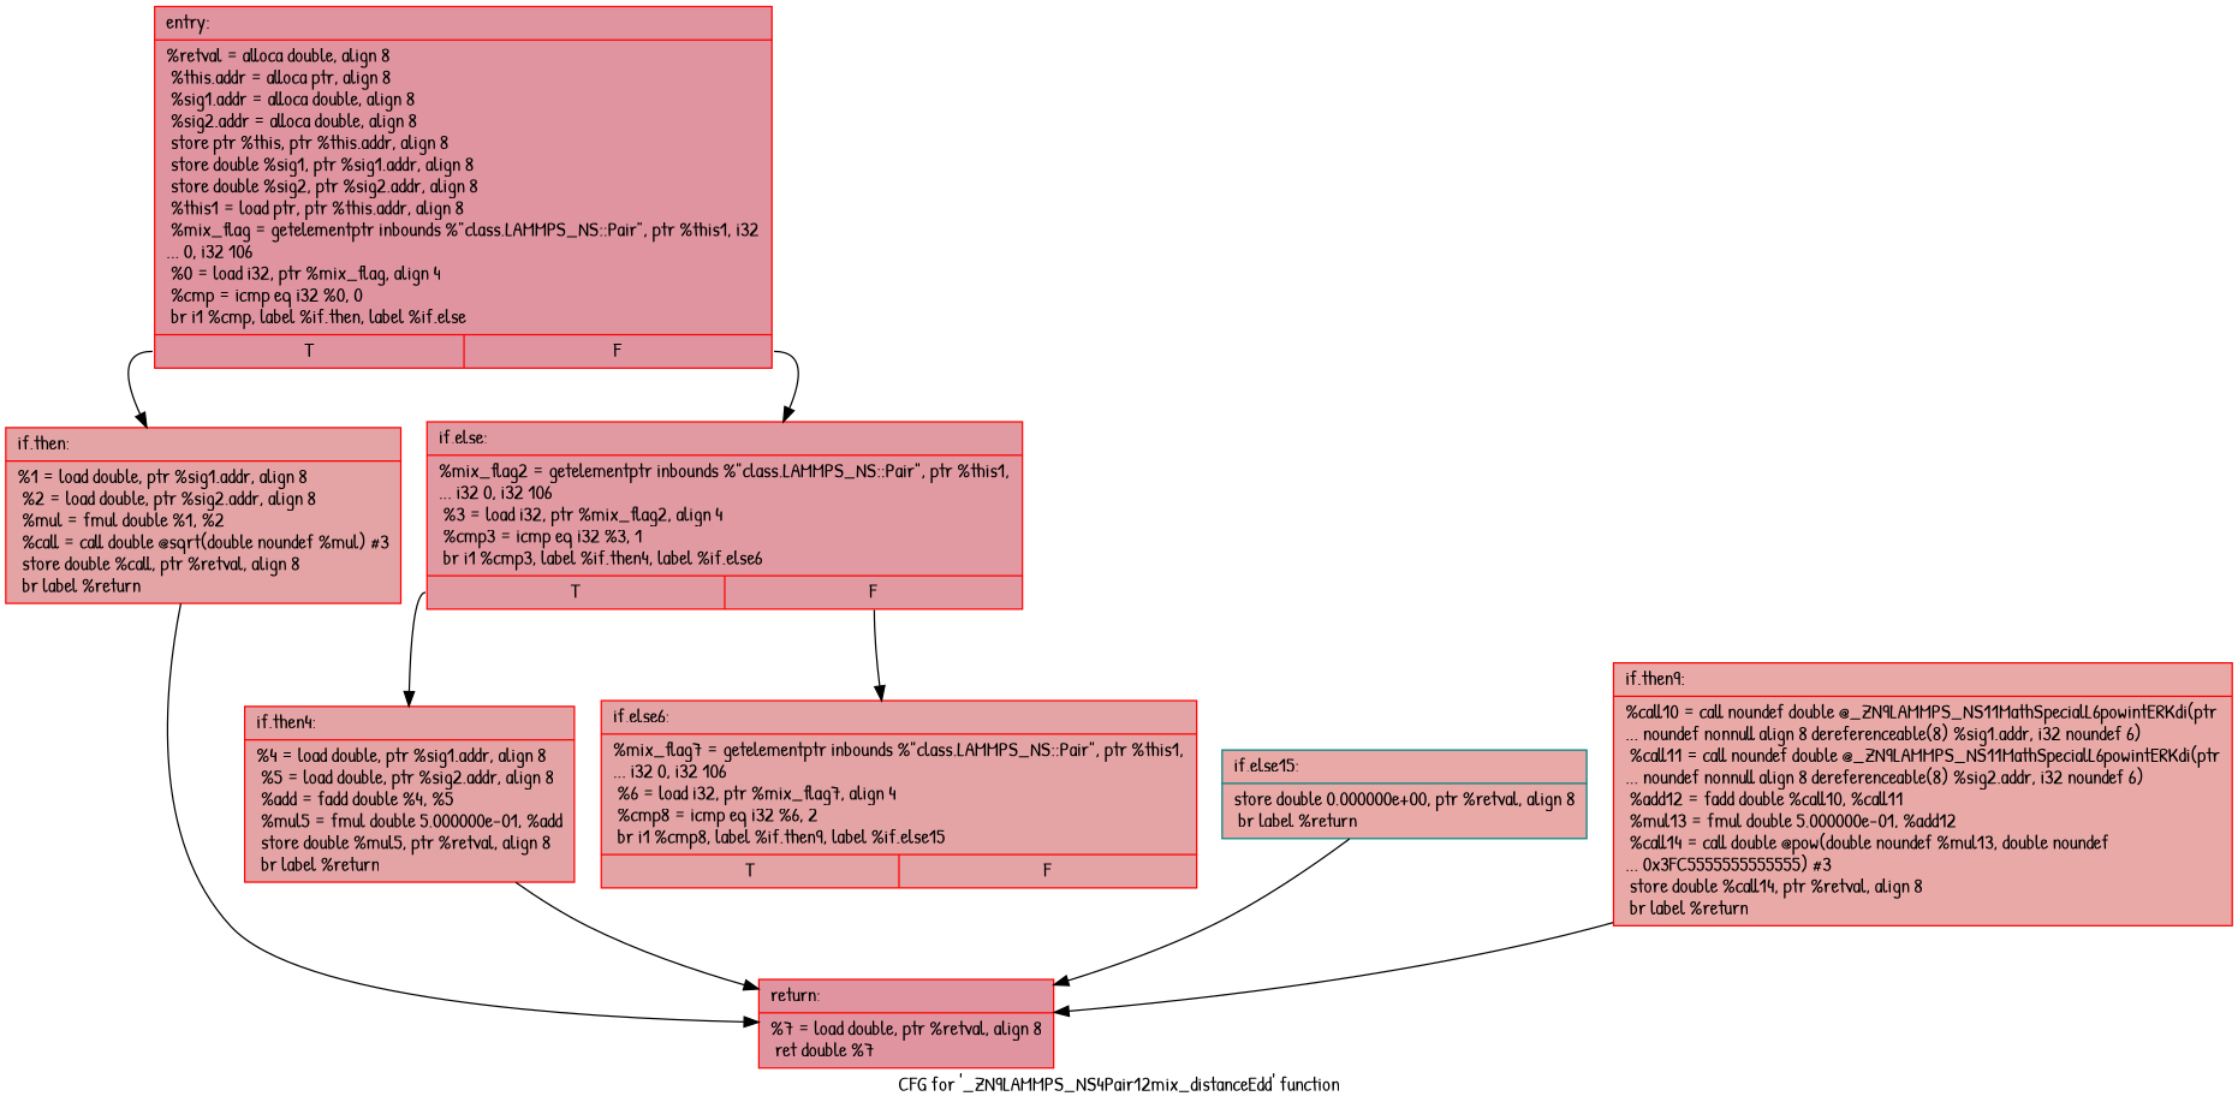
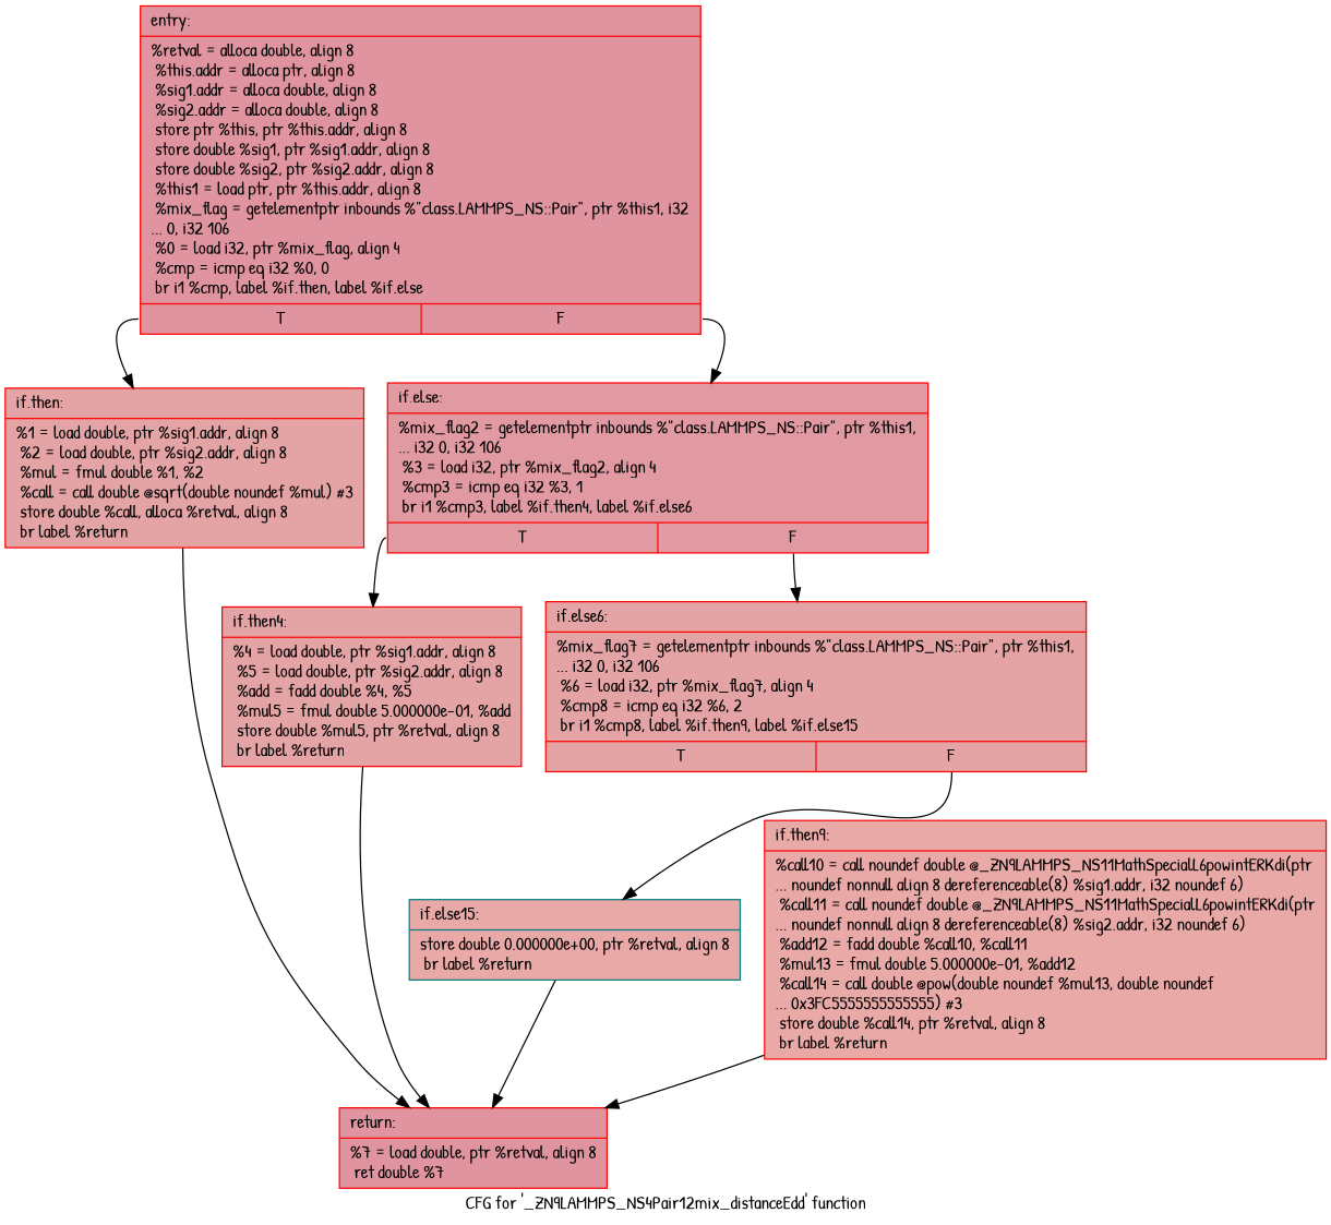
  digraph {
    fontname="Patrick Hand"
    label="CFG for '_ZN9LAMMPS_NS4Pair12mix_distanceEdd' function"
    node [color=red fillcolor="#c32e3170" fontname="Patrick Hand" shape=record style=filled]
    edge [fontname="Patrick Hand"]
    n1 [fillcolor="#b70d2870" label="{entry:\l|  %retval = alloca double, align 8\l  %this.addr = alloca ptr, align 8\l  %sig1.addr = alloca double, align 8\l  %sig2.addr = alloca double, align 8\l  store ptr %this, ptr %this.addr, align 8\l  store double %sig1, ptr %sig1.addr, align 8\l  store double %sig2, ptr %sig2.addr, align 8\l  %this1 = load ptr, ptr %this.addr, align 8\l  %mix_flag = getelementptr inbounds %\"class.LAMMPS_NS::Pair\", ptr %this1, i32\l... 0, i32 106\l  %0 = load i32, ptr %mix_flag, align 4\l  %cmp = icmp eq i32 %0, 0\l  br i1 %cmp, label %if.then, label %if.else\l|{<s0>T|<s1>F}}"]
-   n2 [label="{if.then:\l|  %1 = load double, ptr %sig1.addr, align 8\l  %2 = load double, ptr %sig2.addr, align 8\l  %mul = fmul double %1, %2\l  %call = call double @sqrt(double noundef %mul) #3\l  store double %call, ptr %retval, align 8\l  br label %return\l}"]
+   n2 [label="{if.then:\l|  %1 = load double, ptr %sig1.addr, align 8\l  %2 = load double, ptr %sig2.addr, align 8\l  %mul = fmul double %1, %2\l  %call = call double @sqrt(double noundef %mul) #3\l  store double %call, alloca %retval, align 8\l  br label %return\l}"]
    n3 [fillcolor="#bb1b2c70" label="{if.else:\l|  %mix_flag2 = getelementptr inbounds %\"class.LAMMPS_NS::Pair\", ptr %this1,\l... i32 0, i32 106\l  %3 = load i32, ptr %mix_flag2, align 4\l  %cmp3 = icmp eq i32 %3, 1\l  br i1 %cmp3, label %if.then4, label %if.else6\l|{<s0>T|<s1>F}}"]
    n4 [fillcolor="#b70d2870" label="{return:\l|  %7 = load double, ptr %retval, align 8\l  ret double %7\l}"]
    n5 [label="{if.then4:\l|  %4 = load double, ptr %sig1.addr, align 8\l  %5 = load double, ptr %sig2.addr, align 8\l  %add = fadd double %4, %5\l  %mul5 = fmul double 5.000000e-01, %add\l  store double %mul5, ptr %retval, align 8\l  br label %return\l}"]
    n6 [label="{if.else6:\l|  %mix_flag7 = getelementptr inbounds %\"class.LAMMPS_NS::Pair\", ptr %this1,\l... i32 0, i32 106\l  %6 = load i32, ptr %mix_flag7, align 4\l  %cmp8 = icmp eq i32 %6, 2\l  br i1 %cmp8, label %if.then9, label %if.else15\l|{<s0>T|<s1>F}}"]
    n7 [color=teal fillcolor="#ca3b3770" label="{if.else15:\l|  store double 0.000000e+00, ptr %retval, align 8\l  br label %return\l}"]
    n8 [fillcolor="#ca3b3770" label="{if.then9:\l|  %call10 = call noundef double @_ZN9LAMMPS_NS11MathSpecialL6powintERKdi(ptr\l... noundef nonnull align 8 dereferenceable(8) %sig1.addr, i32 noundef 6)\l  %call11 = call noundef double @_ZN9LAMMPS_NS11MathSpecialL6powintERKdi(ptr\l... noundef nonnull align 8 dereferenceable(8) %sig2.addr, i32 noundef 6)\l  %add12 = fadd double %call10, %call11\l  %mul13 = fmul double 5.000000e-01, %add12\l  %call14 = call double @pow(double noundef %mul13, double noundef\l... 0x3FC5555555555555) #3\l  store double %call14, ptr %retval, align 8\l  br label %return\l}"]
    n1 -> n2 [tailport=s0]
    n1 -> n3 [tailport=s1]
    n2 -> n4
    n3 -> n5 [tailport=s0]
    n3 -> n6 [tailport=s1]
    n5 -> n4
+   n6 -> n7 [tailport=s1]
    n7 -> n4
    n8 -> n4
  }
